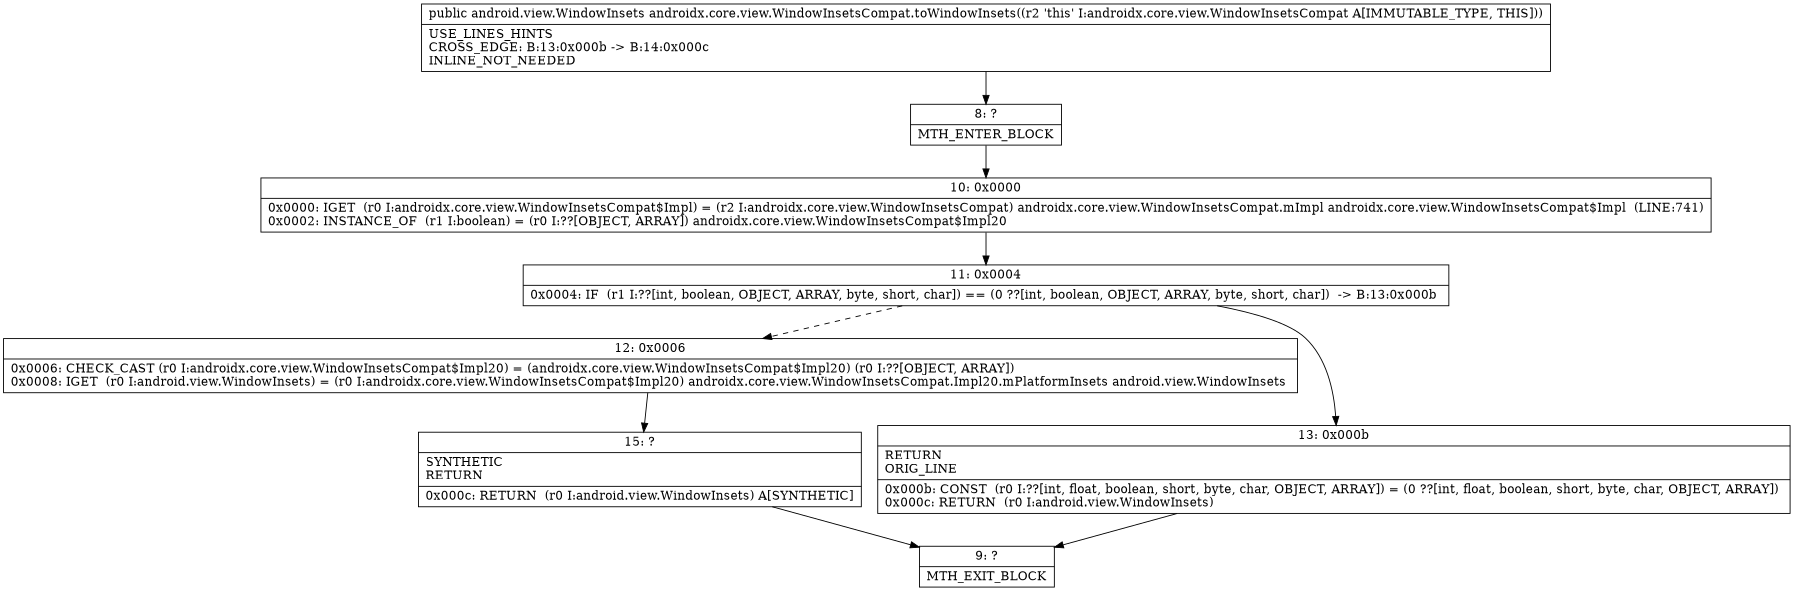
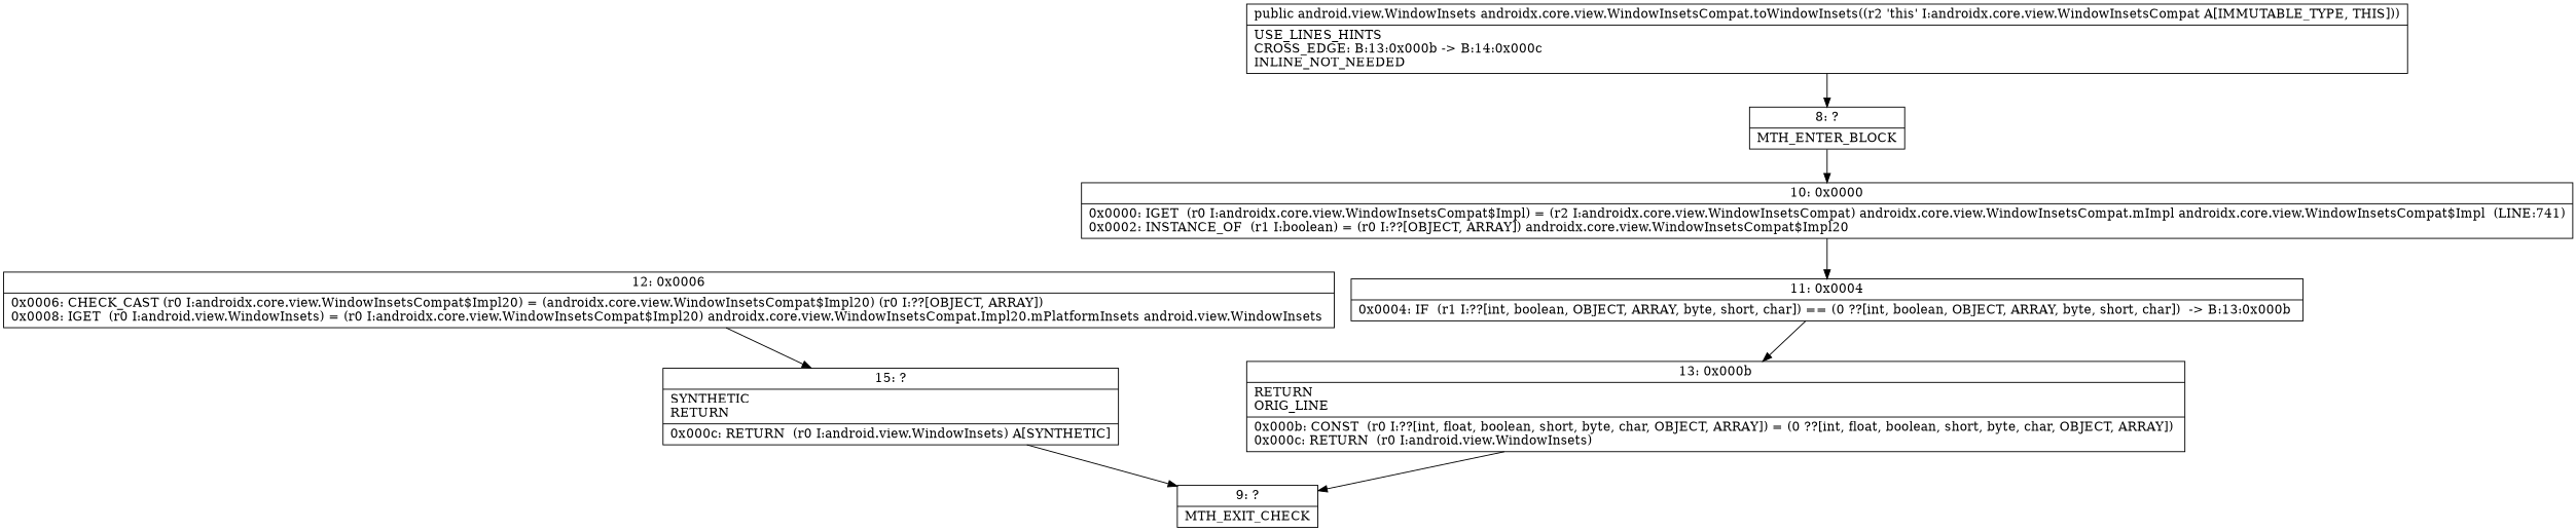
  digraph {
    fontname="DejaVu Serif"
    node [fontname="DejaVu Serif" shape=record]
    edge [fontname="DejaVu Serif"]
    n1 [label="{8\:\ ?|MTH_ENTER_BLOCK\l}"]
    n2 [label="{10\:\ 0x0000|0x0000: IGET  (r0 I:androidx.core.view.WindowInsetsCompat$Impl) = (r2 I:androidx.core.view.WindowInsetsCompat) androidx.core.view.WindowInsetsCompat.mImpl androidx.core.view.WindowInsetsCompat$Impl  (LINE:741)\l0x0002: INSTANCE_OF  (r1 I:boolean) = (r0 I:??[OBJECT, ARRAY]) androidx.core.view.WindowInsetsCompat$Impl20 \l}"]
    n3 [label="{11\:\ 0x0004|0x0004: IF  (r1 I:??[int, boolean, OBJECT, ARRAY, byte, short, char]) == (0 ??[int, boolean, OBJECT, ARRAY, byte, short, char])  \-\> B:13:0x000b \l}"]
    n4 [label="{12\:\ 0x0006|0x0006: CHECK_CAST (r0 I:androidx.core.view.WindowInsetsCompat$Impl20) = (androidx.core.view.WindowInsetsCompat$Impl20) (r0 I:??[OBJECT, ARRAY]) \l0x0008: IGET  (r0 I:android.view.WindowInsets) = (r0 I:androidx.core.view.WindowInsetsCompat$Impl20) androidx.core.view.WindowInsetsCompat.Impl20.mPlatformInsets android.view.WindowInsets \l}"]
    n5 [label="{13\:\ 0x000b|RETURN\lORIG_LINE\l|0x000b: CONST  (r0 I:??[int, float, boolean, short, byte, char, OBJECT, ARRAY]) = (0 ??[int, float, boolean, short, byte, char, OBJECT, ARRAY]) \l0x000c: RETURN  (r0 I:android.view.WindowInsets) \l}"]
    n6 [label="{15\:\ ?|SYNTHETIC\lRETURN\l|0x000c: RETURN  (r0 I:android.view.WindowInsets) A[SYNTHETIC]\l}"]
-   n7 [label="{9\:\ ?|MTH_EXIT_BLOCK\l}"]
+   n7 [label="{9\:\ ?|MTH_EXIT_CHECK\l}"]
    n8 [label="{public android.view.WindowInsets androidx.core.view.WindowInsetsCompat.toWindowInsets((r2 'this' I:androidx.core.view.WindowInsetsCompat A[IMMUTABLE_TYPE, THIS]))  | USE_LINES_HINTS\lCROSS_EDGE: B:13:0x000b \-\> B:14:0x000c\lINLINE_NOT_NEEDED\l}"]
    n1 -> n2
    n2 -> n3
-   n3 -> n4 [style=dashed]
    n3 -> n5
    n4 -> n6
    n5 -> n7
    n6 -> n7
    n8 -> n1
  }
